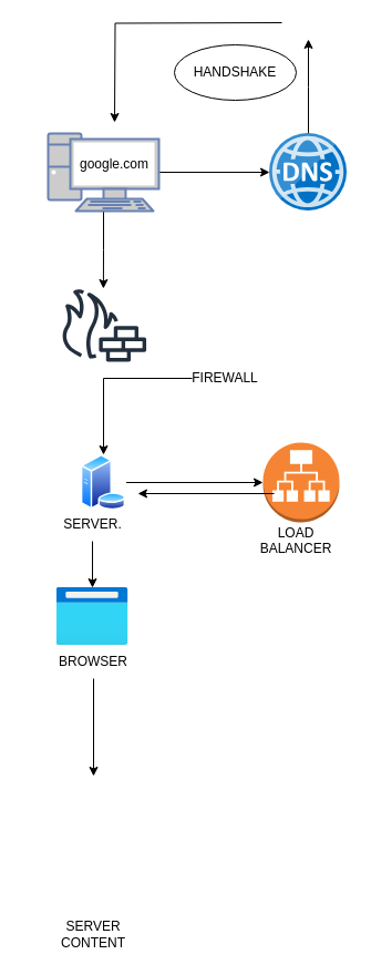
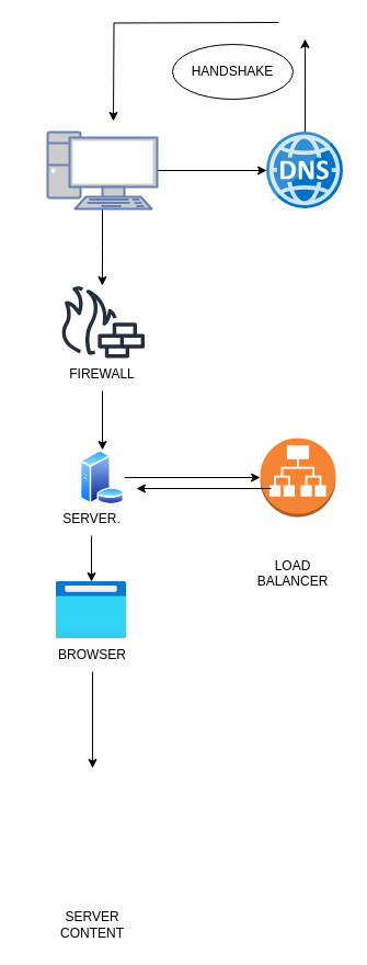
  <mxCell id="0" />
  <mxCell id="1" parent="0" />
  <mxCell id="2" value="" style="edgeStyle=orthogonalEdgeStyle;rounded=0;orthogonalLoop=1;jettySize=auto;html=1;" edge="1" parent="1" source="4" target="7"><mxGeometry relative="1" as="geometry" /></mxCell>
  <mxCell id="3" value="" style="edgeStyle=orthogonalEdgeStyle;rounded=0;orthogonalLoop=1;jettySize=auto;html=1;" edge="1" parent="1" source="4" target="10"><mxGeometry relative="1" as="geometry" /></mxCell>
  <mxCell id="4" value="" style="fontColor=#0066CC;verticalAlign=top;verticalLabelPosition=bottom;labelPosition=center;align=center;html=1;outlineConnect=0;fillColor=#CCCCCC;strokeColor=#6881B3;gradientColor=none;gradientDirection=north;strokeWidth=2;shape=mxgraph.networks.pc;" vertex="1" parent="1"><mxGeometry x="43" y="120" width="100" height="70" as="geometry" /></mxCell>
- <mxCell id="5" value="&lt;div&gt;google.com&lt;/div&gt;&lt;div&gt;&lt;br&gt;&lt;/div&gt;" style="text;html=1;strokeColor=none;fillColor=none;align=center;verticalAlign=middle;whiteSpace=wrap;rounded=0;" vertex="1" parent="1"><mxGeometry x="73" y="140" width="60" height="30" as="geometry" /></mxCell>
  <mxCell id="6" value="" style="edgeStyle=orthogonalEdgeStyle;rounded=0;orthogonalLoop=1;jettySize=auto;html=1;" edge="1" parent="1" source="7"><mxGeometry relative="1" as="geometry"><mxPoint x="278" y="35" as="targetPoint" /></mxGeometry></mxCell>
  <mxCell id="7" value="" style="image;sketch=0;aspect=fixed;html=1;points=[];align=center;fontSize=12;image=img/lib/mscae/DNS.svg;" vertex="1" parent="1"><mxGeometry x="243" y="120" width="70" height="70" as="geometry" /></mxCell>
  <mxCell id="8" value="" style="edgeStyle=orthogonalEdgeStyle;rounded=0;orthogonalLoop=1;jettySize=auto;html=1;" edge="1" parent="1"><mxGeometry relative="1" as="geometry"><mxPoint x="254" y="20" as="sourcePoint" /><mxPoint x="103" y="110" as="targetPoint" /></mxGeometry></mxCell>
  <mxCell id="9" value="HANDSHAKE" style="ellipse;whiteSpace=wrap;html=1;aspect=fixed;" vertex="1" parent="1"><mxGeometry x="157" y="40" width="110" height="50" as="geometry" /></mxCell>
  <mxCell id="10" value="" style="sketch=0;outlineConnect=0;fontColor=#232F3E;gradientColor=none;fillColor=#232F3D;strokeColor=none;dashed=0;verticalLabelPosition=bottom;verticalAlign=top;align=center;html=1;fontSize=12;fontStyle=0;aspect=fixed;pointerEvents=1;shape=mxgraph.aws4.generic_firewall;" vertex="1" parent="1"><mxGeometry x="54" y="260" width="78" height="66" as="geometry" /></mxCell>
  <mxCell id="11" value="" style="edgeStyle=orthogonalEdgeStyle;rounded=0;orthogonalLoop=1;jettySize=auto;html=1;" edge="1" parent="1" source="12" target="14"><mxGeometry relative="1" as="geometry" /></mxCell>
- <mxCell id="12" value="FIREWALL" style="text;html=1;strokeColor=none;fillColor=none;align=center;verticalAlign=middle;whiteSpace=wrap;rounded=0;" vertex="1" parent="1"><mxGeometry x="173" y="326" width="60" height="30" as="geometry" /></mxCell>
+ <mxCell id="12" value="FIREWALL" style="text;html=1;strokeColor=none;fillColor=none;align=center;verticalAlign=middle;whiteSpace=wrap;rounded=0;" vertex="1" parent="1"><mxGeometry x="63" y="326" width="60" height="30" as="geometry" /></mxCell>
  <mxCell id="13" value="" style="edgeStyle=orthogonalEdgeStyle;rounded=0;orthogonalLoop=1;jettySize=auto;html=1;" edge="1" parent="1" source="14" target="17"><mxGeometry relative="1" as="geometry" /></mxCell>
  <mxCell id="14" value="" style="image;aspect=fixed;perimeter=ellipsePerimeter;html=1;align=center;shadow=0;dashed=0;spacingTop=3;image=img/lib/active_directory/database_server.svg;" vertex="1" parent="1"><mxGeometry x="72.5" y="410" width="41" height="50" as="geometry" /></mxCell>
  <mxCell id="15" value="" style="edgeStyle=orthogonalEdgeStyle;rounded=0;orthogonalLoop=1;jettySize=auto;html=1;" edge="1" parent="1" source="16" target="20"><mxGeometry relative="1" as="geometry" /></mxCell>
  <mxCell id="16" value="SERVER." style="text;html=1;align=center;verticalAlign=middle;resizable=0;points=[];autosize=1;strokeColor=none;fillColor=none;" vertex="1" parent="1"><mxGeometry x="43" y="458" width="80" height="30" as="geometry" /></mxCell>
  <mxCell id="17" value="" style="outlineConnect=0;dashed=0;verticalLabelPosition=bottom;verticalAlign=top;align=center;html=1;shape=mxgraph.aws3.application_load_balancer;fillColor=#F58534;gradientColor=none;" vertex="1" parent="1"><mxGeometry x="237" y="399" width="69" height="72" as="geometry" /></mxCell>
  <mxCell id="18" value="" style="edgeStyle=orthogonalEdgeStyle;rounded=0;orthogonalLoop=1;jettySize=auto;html=1;" edge="1" parent="1"><mxGeometry relative="1" as="geometry"><mxPoint x="247" y="445" as="sourcePoint" /><mxPoint x="124" y="445" as="targetPoint" /></mxGeometry></mxCell>
- <mxCell id="19" value="&lt;div&gt;LOAD BALANCER&lt;/div&gt;&lt;div&gt;&lt;br&gt;&lt;/div&gt;" style="text;html=1;strokeColor=none;fillColor=none;align=center;verticalAlign=middle;whiteSpace=wrap;rounded=0;" vertex="1" parent="1"><mxGeometry x="237" y="480" width="60" height="30" as="geometry" /></mxCell>
+ <mxCell id="19" value="&lt;div&gt;LOAD BALANCER&lt;/div&gt;&lt;div&gt;&lt;br&gt;&lt;/div&gt;" style="text;html=1;strokeColor=none;fillColor=none;align=center;verticalAlign=middle;whiteSpace=wrap;rounded=0;" vertex="1" parent="1"><mxGeometry x="237" y="515" width="60" height="30" as="geometry" /></mxCell>
  <mxCell id="20" value="" style="image;aspect=fixed;html=1;points=[];align=center;fontSize=12;image=img/lib/azure2/general/Browser.svg;" vertex="1" parent="1"><mxGeometry x="50.5" y="530" width="65" height="52" as="geometry" /></mxCell>
  <mxCell id="21" value="" style="edgeStyle=orthogonalEdgeStyle;rounded=0;orthogonalLoop=1;jettySize=auto;html=1;" edge="1" parent="1" source="22" target="23"><mxGeometry relative="1" as="geometry" /></mxCell>
  <mxCell id="22" value="BROWSER" style="text;html=1;strokeColor=none;fillColor=none;align=center;verticalAlign=middle;whiteSpace=wrap;rounded=0;" vertex="1" parent="1"><mxGeometry x="54" y="582" width="60" height="30" as="geometry" /></mxCell>
  <mxCell id="23" value="" style="shape=image;html=1;verticalAlign=top;verticalLabelPosition=bottom;labelBackgroundColor=#ffffff;imageAspect=0;aspect=fixed;image=https://cdn4.iconfinder.com/data/icons/cizim-social/128/google.png" vertex="1" parent="1"><mxGeometry x="20" y="700" width="128" height="128" as="geometry" /></mxCell>
  <mxCell id="24" value="SERVER CONTENT" style="text;html=1;strokeColor=none;fillColor=none;align=center;verticalAlign=middle;whiteSpace=wrap;rounded=0;" vertex="1" parent="1"><mxGeometry x="54" y="828" width="60" height="30" as="geometry" /></mxCell>
